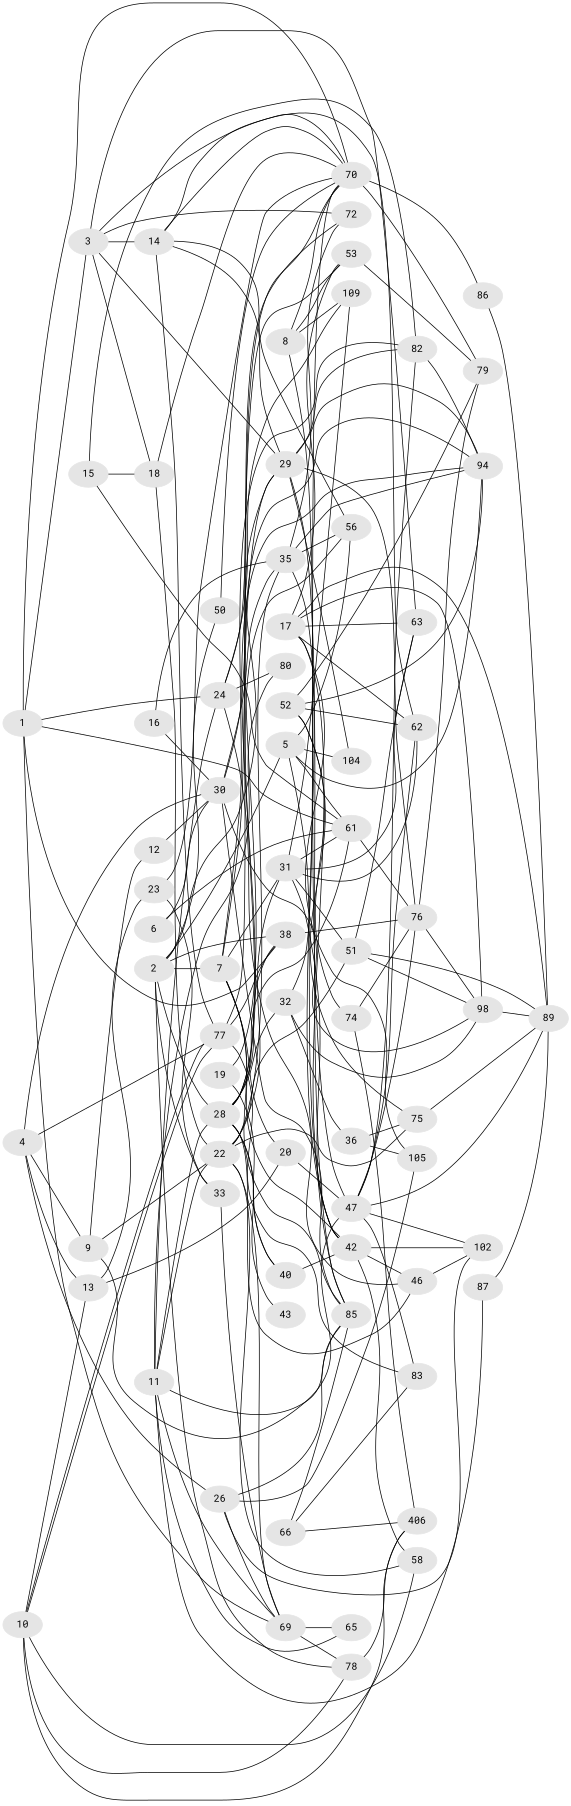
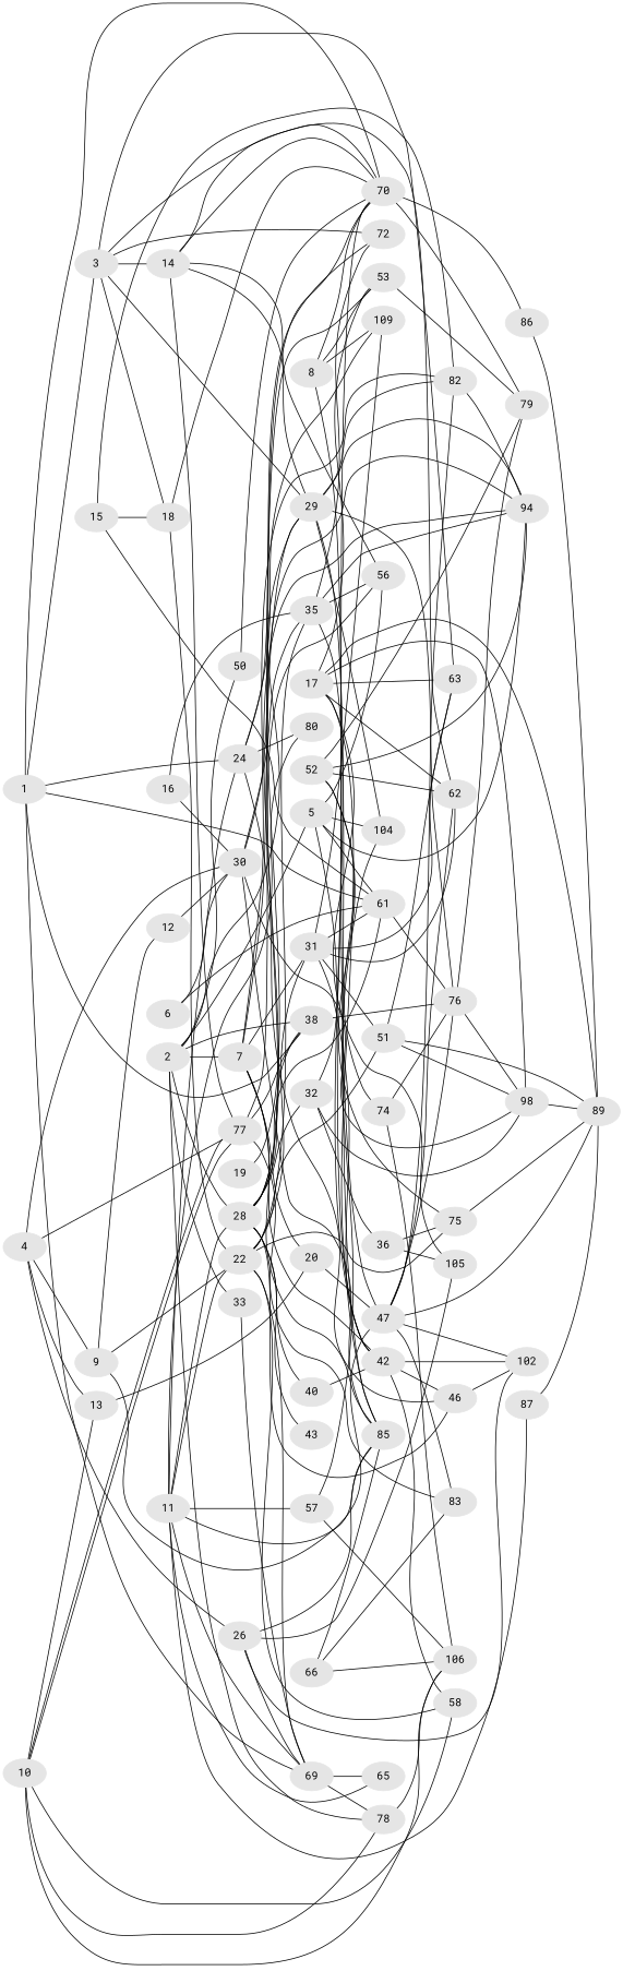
  graph {
    fontname="Roboto Mono"
    rankdir=LR
    node [color=gray90 fontname="Roboto Mono" style=filled]
    edge [fontname="Roboto Mono"]
    1 [super="+100"]
    3 [super="+44"]
    24 [super="+48"]
    38 [super="+81"]
    n5 [label=69 super="+95"]
    61 [super="+115"]
    70 [super="+116"]
    29 [super="+96"]
    14 [super="+108"]
    18 [super="+112"]
    63
    72
    109
    n14 [label=80]
    46
    76 [super="+77"]
    78
    65
    79
    86
    2 [super="+64"]
    5 [super="+117"]
    7 [super="+67"]
    28 [super="+45"]
    33 [super="+39"]
    50
    42 [super="+80"]
    56 [super="+107"]
    94 [super="+110"]
    104
    20
    31 [super="+59"]
    82 [super="+93"]
    85
    40
    43
    32 [super="+55"]
-   106 [super="+113" label=406]
+   106 [super="+113"]
    n39 [label=77 super="+49"]
    62 [super="+89"]
    22 [super="+41"]
    4 [super="+37"]
    9 [super="+21"]
    13 [super="+91"]
    26 [super="+69"]
    30 [super="+92"]
    47 [super="+111"]
    12
-   23 [super="+90"]
    105
    102
    53
    83
    n54 [label=35 super="+88"]
    98 [super="+103"]
    58
    6
    51
    n59 [label=89 super="+101"]
    8
    75
    10 [super="+68"]
    11 [super="+54"]
+   57
    87 [super="+97"]
    15
    16
    17 [super="+35"]
    19
    36 [super="+114"]
    52 [super="+71"]
    n72 [label=74]
    66 [super="+74"]
    1 -- 3
    1 -- 24
    1 -- 38
    1 -- n5
    1 -- 61
    1 -- 70
    3 -- 70
    3 -- 29
    3 -- 14
    3 -- 18
    3 -- 63
    3 -- 72
    24 -- 72
    24 -- 109
    24 -- n14
    24 -- 46
    38 -- 76
    n5 -- 78
    n5 -- 65
    61 -- 76
    70 -- 79
    70 -- 86
    29 -- 76
    29 -- 94
    29 -- 104
    29 -- 82
    29 -- 85 [weight=2]
    14 -- 70
    14 -- 29
    14 -- 56
    14 -- n39
    14 -- 62
    18 -- 70
    18 -- 22 [weight=2]
    46 -- 102
    76 -- 79
    76 -- 98
    78 -- 106
    86 -- n59
    2 -- 38
    2 -- 29
    2 -- 78
    2 -- 5
    2 -- 7
    2 -- 28
    2 -- 33
    2 -- 50
    5 -- 61
    5 -- 42
    5 -- 56
    5 -- 94
    5 -- 104
    7 -- 29
    7 -- 42
    7 -- 20
    7 -- 31
    7 -- 82
    7 -- 85 [weight=2]
    28 -- 38
    28 -- 61
    28 -- 46
    28 -- 56
    28 -- 94
    28 -- 40
    28 -- 43
    28 -- 32
    33 -- n5
    50 -- 70
    42 -- 46
    42 -- 102
    42 -- 58
    20 -- 47
    31 -- 61
    31 -- 63
    31 -- 109
    31 -- 85
    31 -- 62
    31 -- 51
    82 -- 94
    40 -- 42
    32 -- 70
    32 -- 98
    32 -- 36
    n39 -- 38
    n39 -- 53
    n39 -- 83
    22 -- n5
    22 -- 31
    22 -- n54
    22 -- 58
    22 -- 51
    22 -- 75
    4 -- n39 [weight=2]
    4 -- 9
    4 -- 13
    4 -- 26
    4 -- 30
    9 -- 22
    9 -- 47 [weight=2]
    9 -- 12
    13 -- 20
-   13 -- 23
    26 -- n5
    26 -- 85
    26 -- 105
    26 -- 102
    30 -- 70
    30 -- 85
    30 -- n54
    30 -- 98
    47 -- 76
    47 -- 82
    47 -- 62
    47 -- 102
    47 -- 83
    47 -- n59
    12 -- 30
-   23 -- 70
-   23 -- 33
    53 -- 79
    n54 -- 72
    n54 -- 42
    n54 -- 56
    n54 -- 94
    98 -- n59
    6 -- 61
    6 -- 30
    51 -- 63
    51 -- 98
    51 -- n59
    8 -- 70
    8 -- 109
    8 -- 47
    8 -- 53
    75 -- n59
    10 -- 78
    10 -- 106
    10 -- n39
    10 -- n39
    10 -- 13
    10 -- 58
    11 -- 24
    11 -- n5
    11 -- n14
    11 -- 65
    11 -- 28
    11 -- 85
    11 -- 22
+   11 -- 57
    11 -- 87
+   57 -- 104
+   57 -- 106
    87 -- n59 [weight=2]
    15 -- 61
    15 -- 18
    15 -- 82
    16 -- 30
    16 -- n54
    17 -- 63 [weight=2]
    17 -- 42
    17 -- 62
    17 -- 105
    17 -- 53
    17 -- 98
    17 -- n59
    19 -- 94
-   19 -- 40
    36 -- 105
    36 -- 75
    52 -- 79
    52 -- 94
    52 -- 62
    52 -- 75
    52 -- n72
    n72 -- 76
    n72 -- 106
    66 -- 85
    66 -- 106
    66 -- 83
  }
